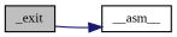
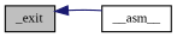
  digraph {
    rankdir=LR
    fontname="Liberation Serif"
    node [color=black fontname="Liberation Serif" fontsize=10 shape=record style=filled]
    n1 [fillcolor=grey75 fontcolor=black height=0.2 label=_exit width=0.4]
    n2 [fillcolor=white height=0.2 label=__asm__ width=0.4]
-   n1 -> n2 [color=midnightblue fontname="Liberation Serif" fontsize=10 labelfontname="FreeSans.ttf" labelfontsize=10 style=solid]
+   n2 -> n1 [color=midnightblue fontname="Liberation Serif" fontsize=10 labelfontname="FreeSans.ttf" labelfontsize=10 style=solid]
  }
